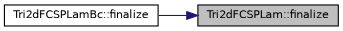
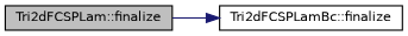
  digraph {
    rankdir=LR
    node [color=black fontname=Helvetica fontsize=10 shape=record style=filled]
    n1 [fillcolor=grey75 fontcolor=black height=0.2 label="Tri2dFCSPLam::finalize" width=0.4]
    n2 [fillcolor=white height=0.2 label="Tri2dFCSPLamBc::finalize" width=0.4]
-   n2 -> n1 [color=midnightblue fontname=Helvetica fontsize=10 labelfontname=Helvetica labelfontsize=10 style=solid]
+   n1 -> n2 [color=midnightblue fontname=Helvetica fontsize=10 labelfontname=Helvetica labelfontsize=10 style=solid]
  }
